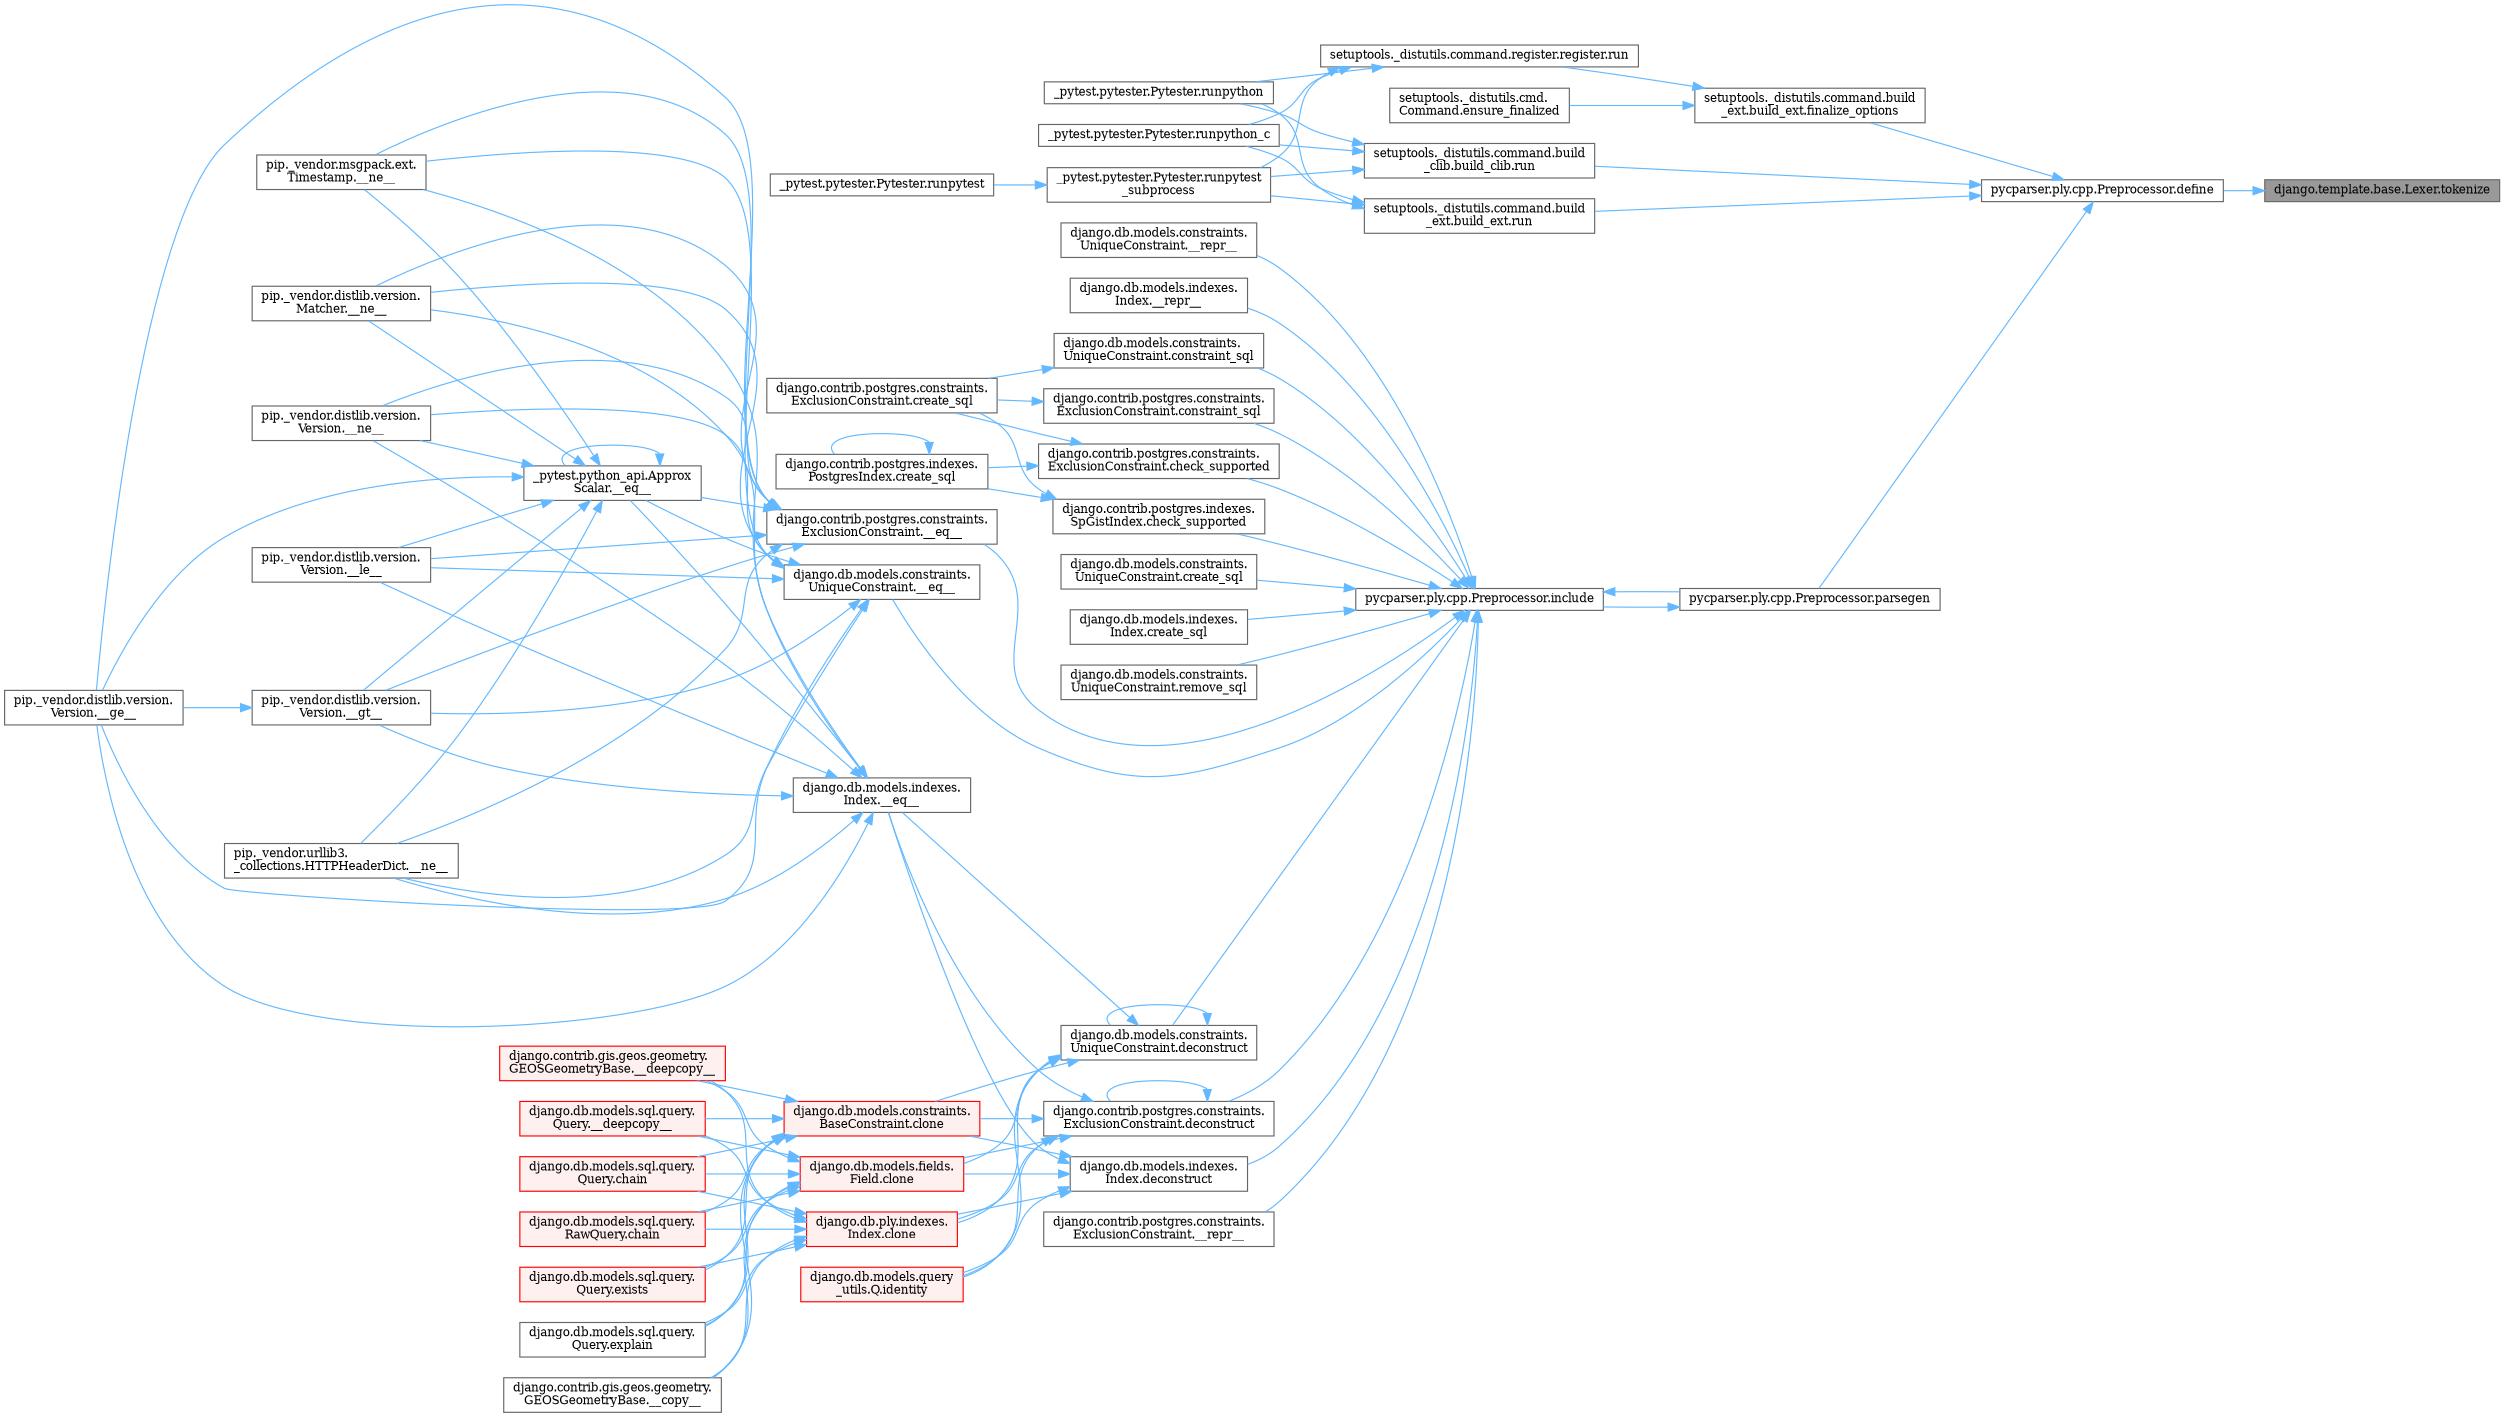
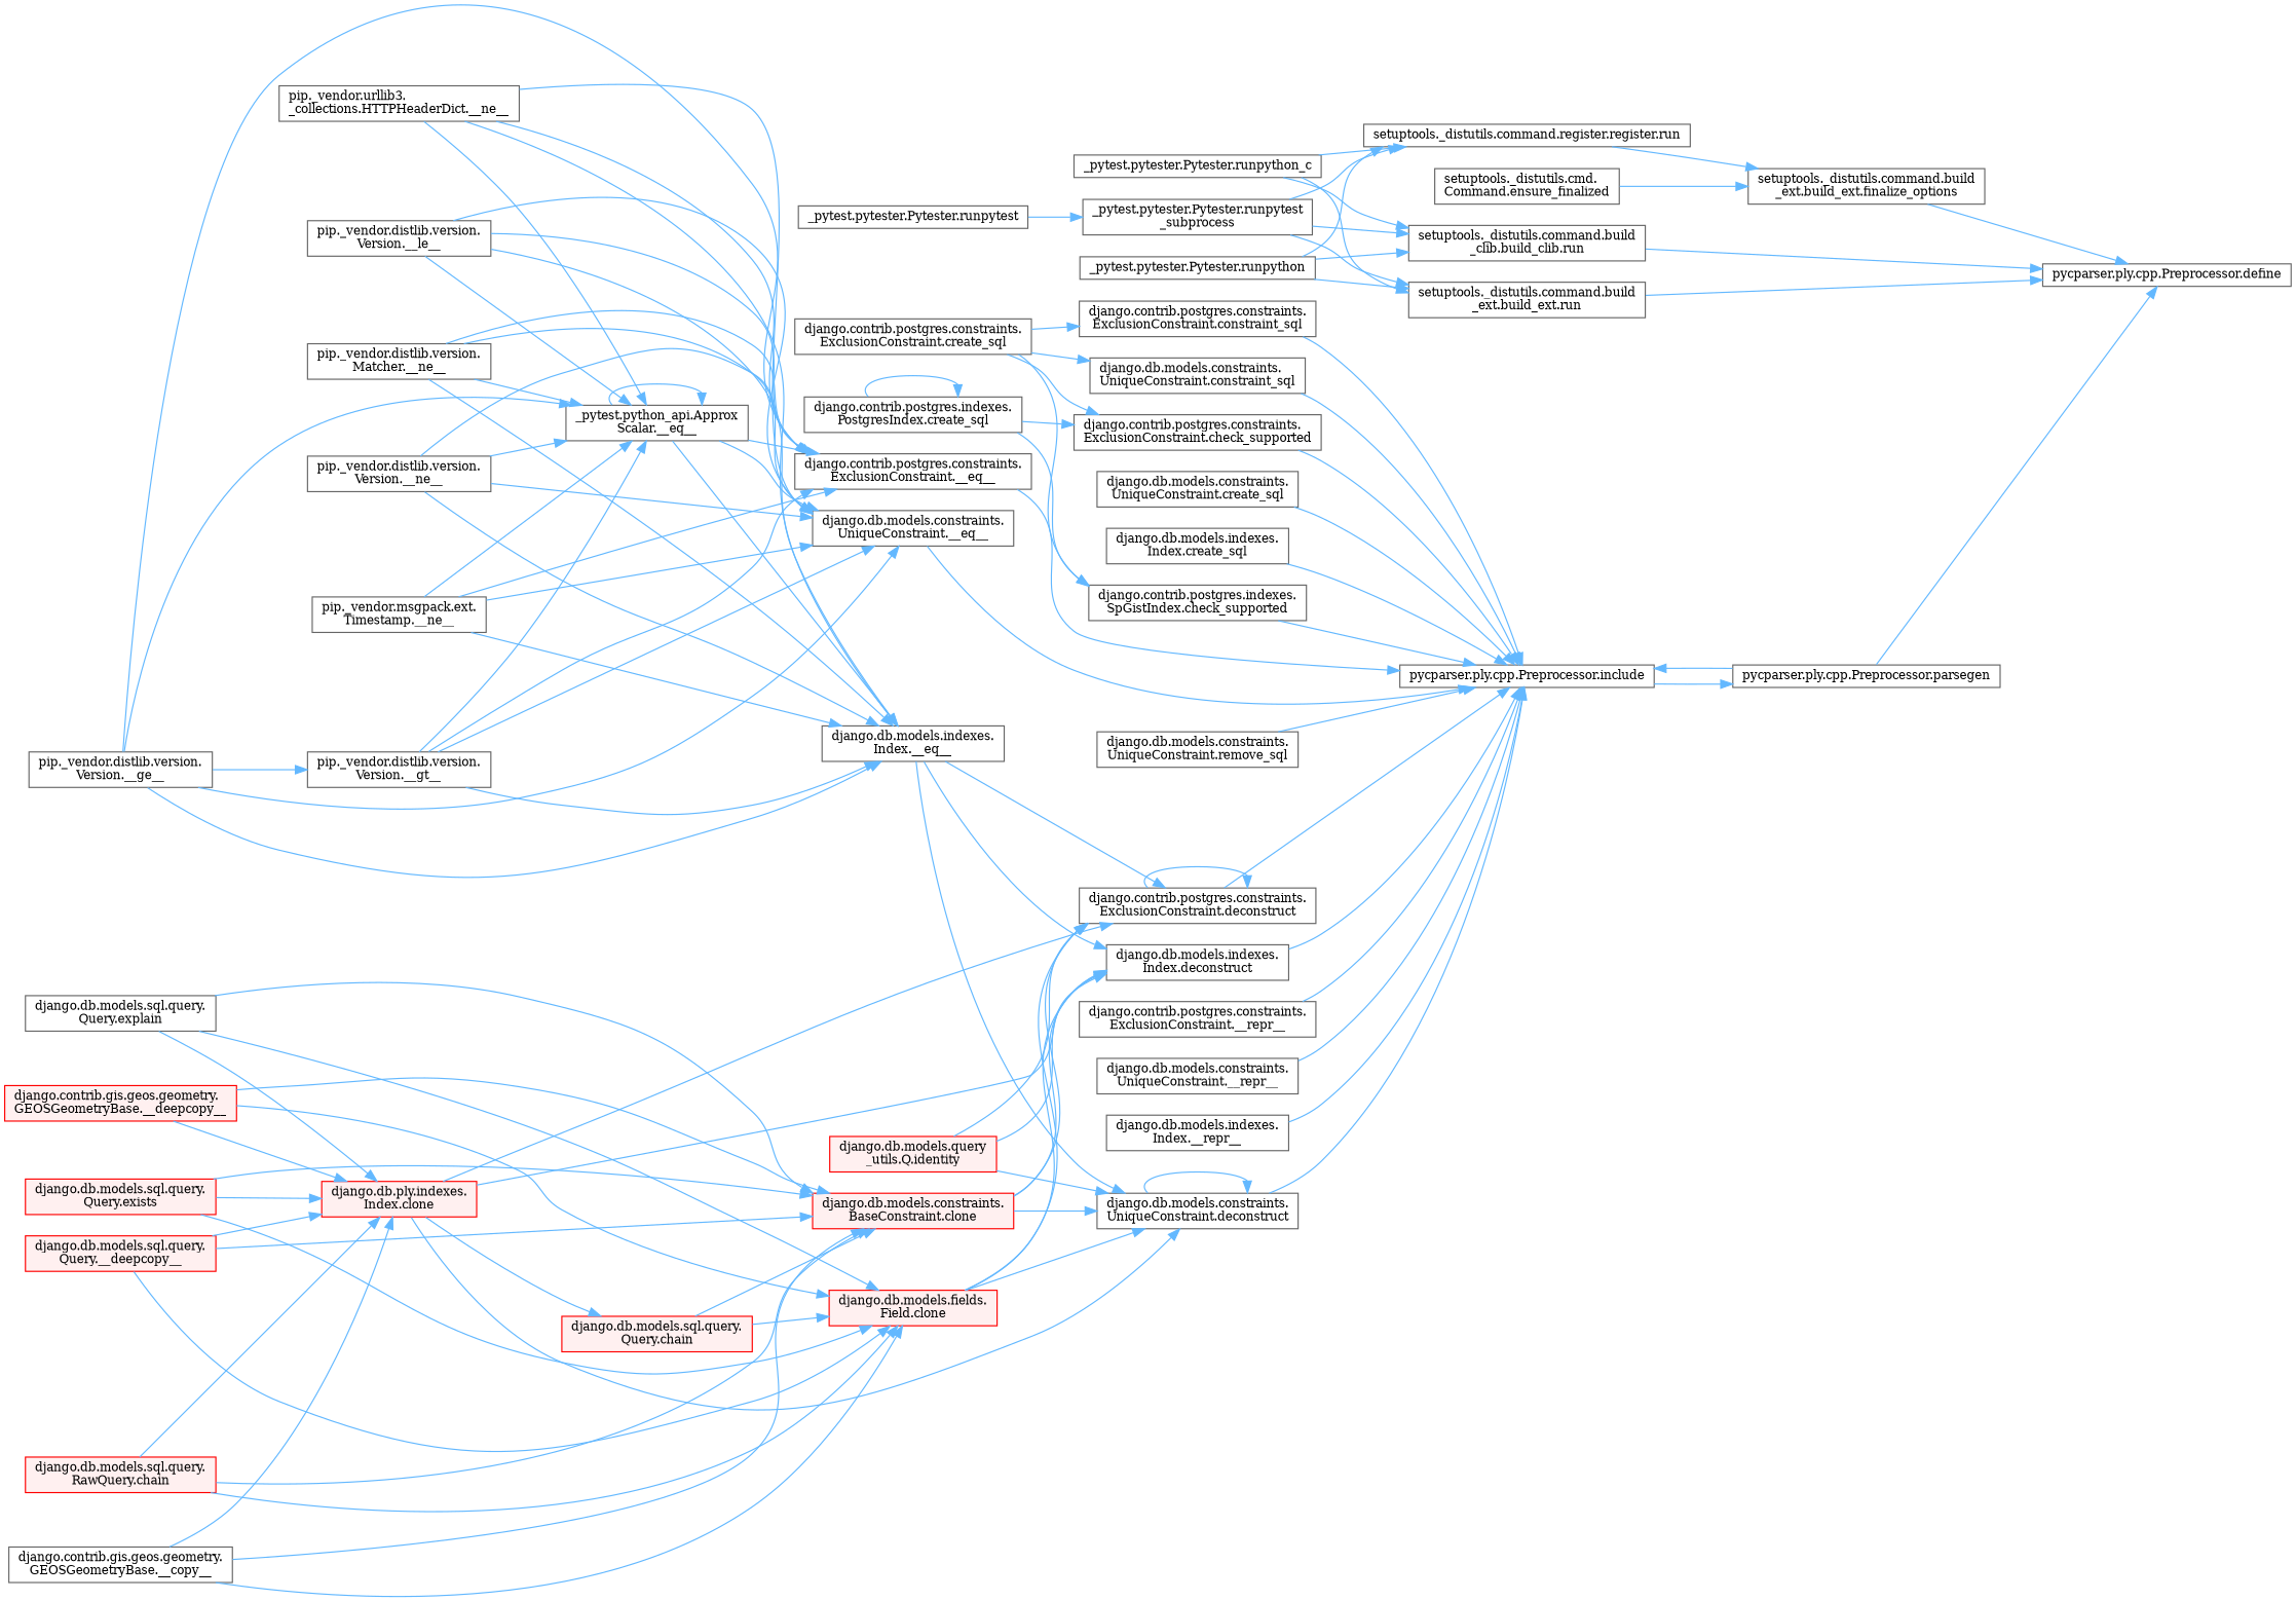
  digraph {
    fontname="DejaVu Serif"
    rankdir=RL
    node [color=grey40 fillcolor=white fontname="DejaVu Serif" fontsize=10 shape=box style=filled]
    edge [color=steelblue1 dir=back fontname="DejaVu Serif" fontsize=10 labelfontname=Helvetica labelfontsize=10 style=solid]
-   n1 [color=gray40 fillcolor=grey60 fontcolor=black height=0.2 label="django.template.base.Lexer.tokenize" width=0.4]
    n2 [height=0.2 label="pycparser.ply.cpp.Preprocessor.define" width=0.4]
    n3 [height=0.2 label="setuptools._distutils.command.build\l_ext.build_ext.finalize_options" width=0.4]
    n4 [height=0.2 label="pycparser.ply.cpp.Preprocessor.parsegen" width=0.4]
    n5 [height=0.2 label="setuptools._distutils.command.build\l_clib.build_clib.run" width=0.4]
    n6 [height=0.2 label="setuptools._distutils.command.build\l_ext.build_ext.run" width=0.4]
    n7 [height=0.2 label="setuptools._distutils.cmd.\lCommand.ensure_finalized" width=0.4]
    n8 [height=0.2 label="setuptools._distutils.command.register.register.run" width=0.4]
    n9 [height=0.2 label="pycparser.ply.cpp.Preprocessor.include" width=0.4]
    n10 [height=0.2 label="_pytest.pytester.Pytester.runpytest\l_subprocess" width=0.4]
    n11 [height=0.2 label="_pytest.pytester.Pytester.runpython" width=0.4]
    n12 [height=0.2 label="_pytest.pytester.Pytester.runpython_c" width=0.4]
    n13 [height=0.2 label="_pytest.pytester.Pytester.runpytest" width=0.4]
    n14 [height=0.2 label="django.contrib.postgres.constraints.\lExclusionConstraint.__eq__" width=0.4]
    n15 [height=0.2 label="django.db.models.constraints.\lUniqueConstraint.__eq__" width=0.4]
    n16 [height=0.2 label="django.contrib.postgres.constraints.\lExclusionConstraint.__repr__" width=0.4]
    n17 [height=0.2 label="django.db.models.constraints.\lUniqueConstraint.__repr__" width=0.4]
    n18 [height=0.2 label="django.db.models.indexes.\lIndex.__repr__" width=0.4]
    n19 [height=0.2 label="django.contrib.postgres.constraints.\lExclusionConstraint.check_supported" width=0.4]
    n20 [height=0.2 label="django.contrib.postgres.indexes.\lSpGistIndex.check_supported" width=0.4]
    n21 [height=0.2 label="django.contrib.postgres.constraints.\lExclusionConstraint.constraint_sql" width=0.4]
    n22 [height=0.2 label="django.db.models.constraints.\lUniqueConstraint.constraint_sql" width=0.4]
    n23 [height=0.2 label="django.db.models.constraints.\lUniqueConstraint.create_sql" width=0.4]
    n24 [height=0.2 label="django.db.models.indexes.\lIndex.create_sql" width=0.4]
    n25 [height=0.2 label="django.contrib.postgres.constraints.\lExclusionConstraint.deconstruct" width=0.4]
    n26 [height=0.2 label="django.db.models.constraints.\lUniqueConstraint.deconstruct" width=0.4]
    n27 [height=0.2 label="django.db.models.indexes.\lIndex.deconstruct" width=0.4]
    n28 [height=0.2 label="django.db.models.constraints.\lUniqueConstraint.remove_sql" width=0.4]
    n29 [height=0.2 label="_pytest.python_api.Approx\lScalar.__eq__" width=0.4]
    n30 [height=0.2 label="pip._vendor.distlib.version.\lVersion.__ge__" width=0.4]
    n31 [height=0.2 label="pip._vendor.distlib.version.\lVersion.__gt__" width=0.4]
    n32 [height=0.2 label="pip._vendor.distlib.version.\lVersion.__le__" width=0.4]
    n33 [height=0.2 label="pip._vendor.distlib.version.\lMatcher.__ne__" width=0.4]
    n34 [height=0.2 label="pip._vendor.distlib.version.\lVersion.__ne__" width=0.4]
    n35 [height=0.2 label="pip._vendor.msgpack.ext.\lTimestamp.__ne__" width=0.4]
    n36 [height=0.2 label="pip._vendor.urllib3.\l_collections.HTTPHeaderDict.__ne__" width=0.4]
    n37 [height=0.2 label="django.contrib.postgres.constraints.\lExclusionConstraint.create_sql" width=0.4]
    n38 [height=0.2 label="django.contrib.postgres.indexes.\lPostgresIndex.create_sql" width=0.4]
    n39 [height=0.2 label="django.db.models.indexes.\lIndex.__eq__" width=0.4]
    n40 [color=red fillcolor="#FFF0F0" height=0.2 label="django.db.models.constraints.\lBaseConstraint.clone" width=0.4]
    n41 [color=red fillcolor="#FFF0F0" height=0.2 label="django.db.models.fields.\lField.clone" width=0.4]
    n42 [color=red fillcolor="#FFF0F0" height=0.2 label="django.db.ply.indexes.\lIndex.clone" width=0.4]
    n43 [color=red fillcolor="#FFF0F0" height=0.2 label="django.db.models.query\l_utils.Q.identity" width=0.4]
    n44 [height=0.2 label="django.contrib.gis.geos.geometry.\lGEOSGeometryBase.__copy__" width=0.4]
    n45 [color=red fillcolor="#FFF0F0" height=0.2 label="django.contrib.gis.geos.geometry.\lGEOSGeometryBase.__deepcopy__" width=0.4]
    n46 [color=red fillcolor="#FFF0F0" height=0.2 label="django.db.models.sql.query.\lQuery.__deepcopy__" width=0.4]
    n47 [color=red fillcolor="#FFF0F0" height=0.2 label="django.db.models.sql.query.\lQuery.chain" width=0.4]
    n48 [color=red fillcolor="#FFF0F0" height=0.2 label="django.db.models.sql.query.\lRawQuery.chain" width=0.4]
    n49 [color=red fillcolor="#FFF0F0" height=0.2 label="django.db.models.sql.query.\lQuery.exists" width=0.4]
    n50 [height=0.2 label="django.db.models.sql.query.\lQuery.explain" width=0.4]
-   n1 -> n2
    n2 -> n3
    n2 -> n4
    n2 -> n5
    n2 -> n6
    n3 -> n7
    n3 -> n8
    n4 -> n9
    n5 -> n10
    n5 -> n11
    n5 -> n12
    n6 -> n10
    n6 -> n11
    n6 -> n12
    n8 -> n10
    n8 -> n11
    n8 -> n12
    n9 -> n4
    n9 -> n14
    n9 -> n15
    n9 -> n16
    n9 -> n17
    n9 -> n18
    n9 -> n19
    n9 -> n20
    n9 -> n21
    n9 -> n22
    n9 -> n23
    n9 -> n24
    n9 -> n25
    n9 -> n26
    n9 -> n27
    n9 -> n28
    n10 -> n13
    n14 -> n29
    n14 -> n30
    n14 -> n31
    n14 -> n32
    n14 -> n33
    n14 -> n34
    n14 -> n35
    n14 -> n36
    n15 -> n29
    n15 -> n30
    n15 -> n31
    n15 -> n32
    n15 -> n33
    n15 -> n34
    n15 -> n35
    n15 -> n36
    n19 -> n37
    n19 -> n38
    n20 -> n37
    n20 -> n38
    n21 -> n37
    n22 -> n37
    n25 -> n25
    n25 -> n39
    n25 -> n40
    n25 -> n41
    n25 -> n42
    n25 -> n43
    n26 -> n26
    n26 -> n39
    n26 -> n40
    n26 -> n41
    n26 -> n42
    n26 -> n43
    n27 -> n39
    n27 -> n40
    n27 -> n41
    n27 -> n42
    n27 -> n43
    n29 -> n29
    n29 -> n30
    n29 -> n31
    n29 -> n32
    n29 -> n33
    n29 -> n34
    n29 -> n35
    n29 -> n36
    n31 -> n30
    n38 -> n38
    n39 -> n29
    n39 -> n30
    n39 -> n31
    n39 -> n32
    n39 -> n33
    n39 -> n34
    n39 -> n35
    n39 -> n36
    n40 -> n44
    n40 -> n45
    n40 -> n46
    n40 -> n47
    n40 -> n48
    n40 -> n49
    n40 -> n50
    n41 -> n44
    n41 -> n45
    n41 -> n46
    n41 -> n47
    n41 -> n48
    n41 -> n49
    n41 -> n50
    n42 -> n44
    n42 -> n45
    n42 -> n46
-   n42 -> n47
+   n47 -> n42
    n42 -> n48
    n42 -> n49
    n42 -> n50
  }
